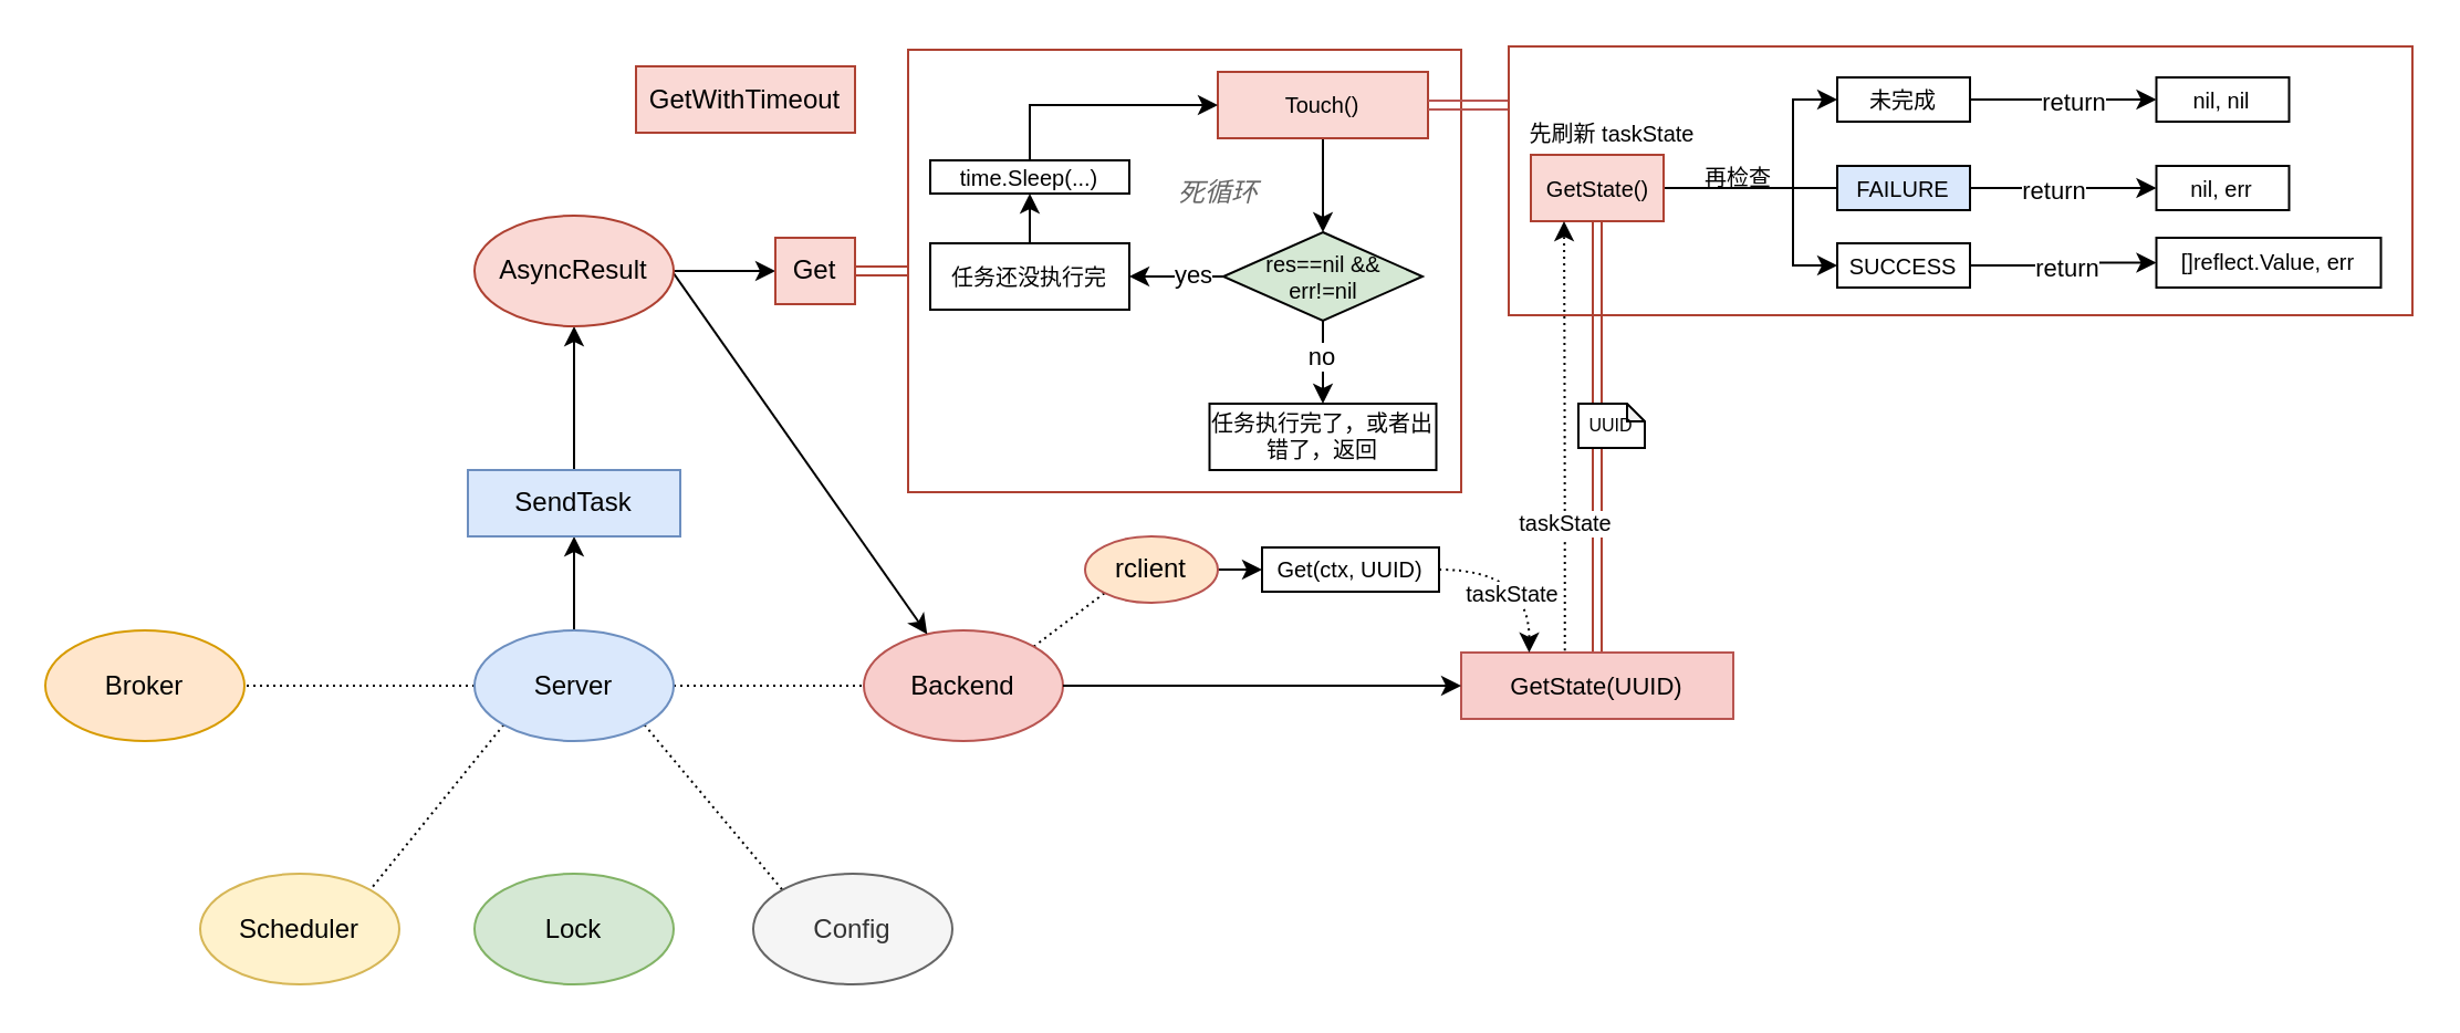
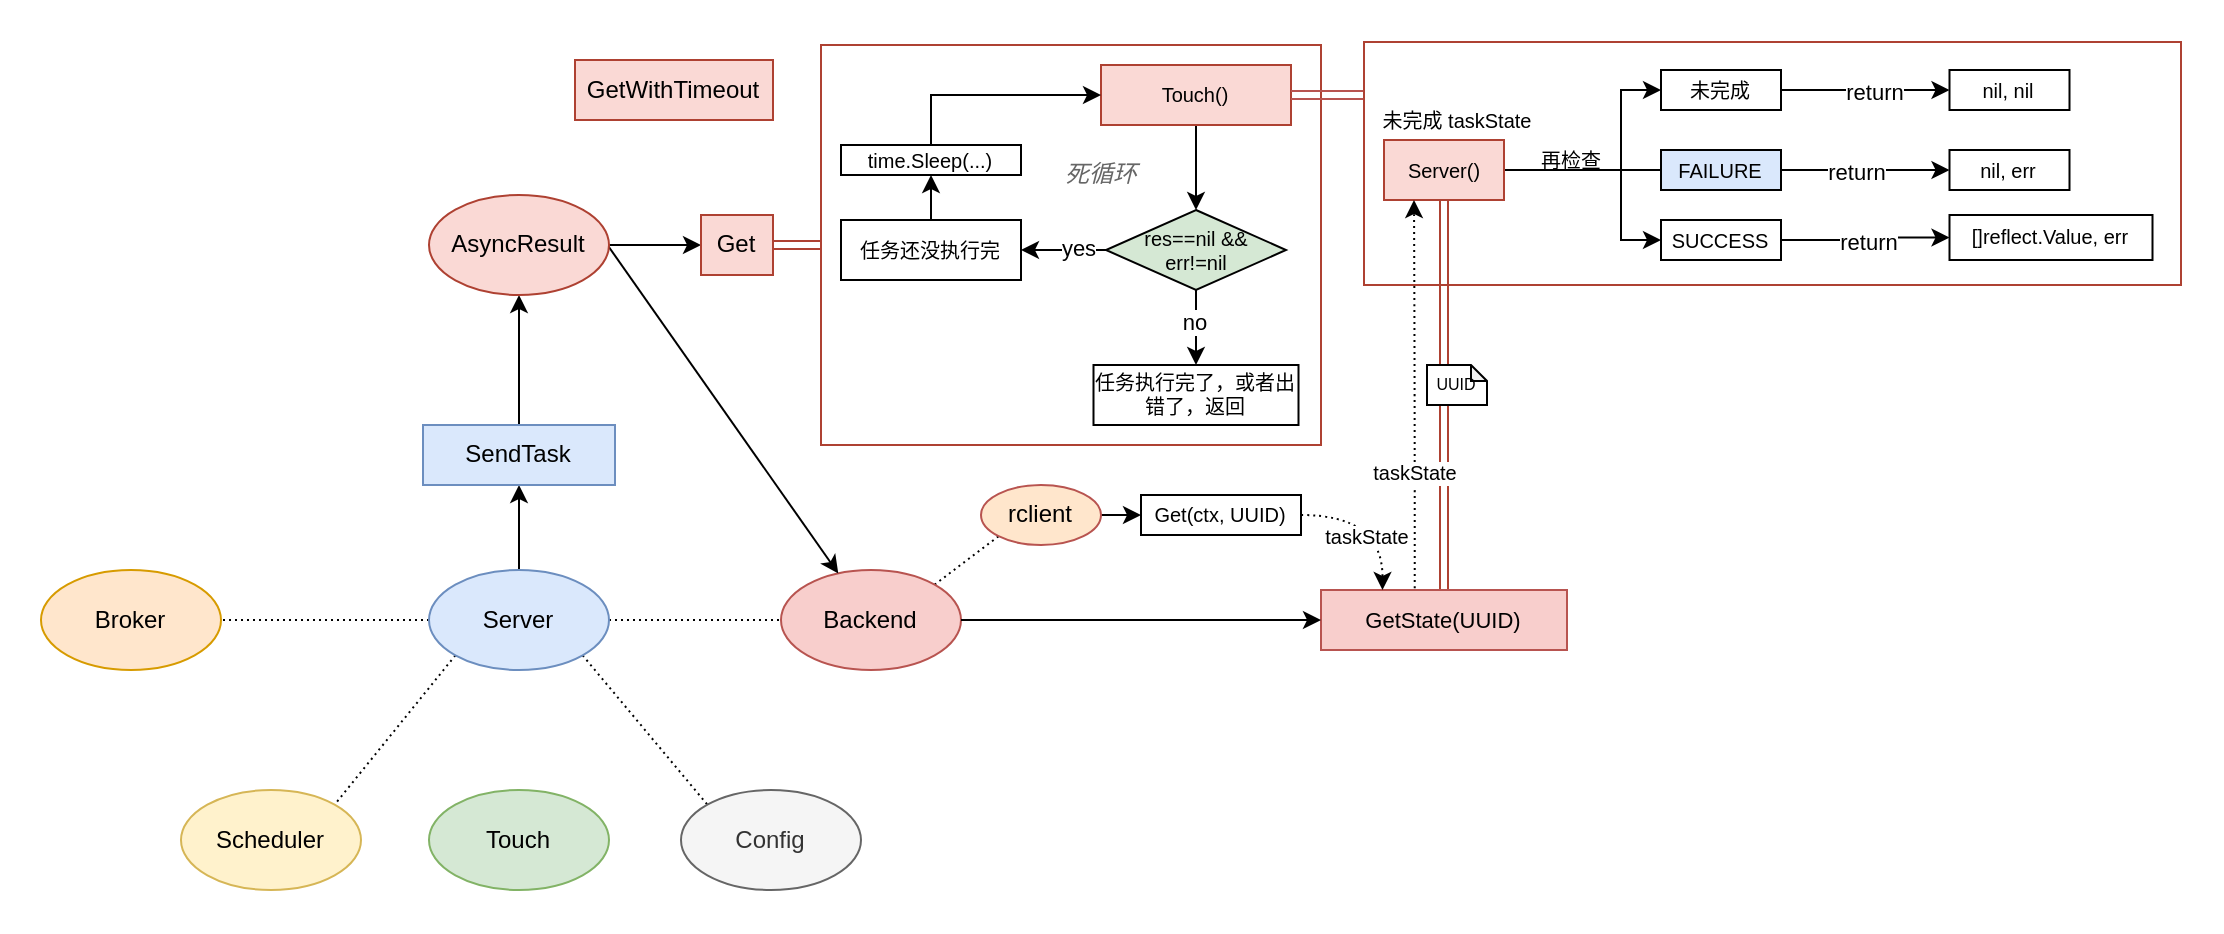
  <mxCell id="0" />
  <mxCell id="1" parent="0" />
  <mxCell id="2" style="rounded=0;orthogonalLoop=1;jettySize=auto;html=1;exitX=0;exitY=0.5;exitDx=0;exitDy=0;entryX=1;entryY=0.5;entryDx=0;entryDy=0;endArrow=none;startFill=0;endFill=1;dashed=1;dashPattern=1 2;" parent="1" source="7" target="8" edge="1"><mxGeometry relative="1" as="geometry" /></mxCell>
  <mxCell id="3" style="rounded=0;orthogonalLoop=1;jettySize=auto;html=1;entryX=0;entryY=0.5;entryDx=0;entryDy=0;endArrow=none;startFill=0;exitX=1;exitY=0.5;exitDx=0;exitDy=0;dashed=1;dashPattern=1 2;" parent="1" source="7" target="10" edge="1"><mxGeometry relative="1" as="geometry" /></mxCell>
  <mxCell id="4" style="rounded=0;orthogonalLoop=1;jettySize=auto;html=1;exitX=1;exitY=1;exitDx=0;exitDy=0;entryX=0;entryY=0;entryDx=0;entryDy=0;endArrow=none;startFill=0;dashed=1;dashPattern=1 2;" parent="1" source="7" target="11" edge="1"><mxGeometry relative="1" as="geometry" /></mxCell>
  <mxCell id="5" style="rounded=0;orthogonalLoop=1;jettySize=auto;html=1;entryX=1;entryY=0;entryDx=0;entryDy=0;endArrow=none;startFill=0;exitX=0;exitY=1;exitDx=0;exitDy=0;dashed=1;dashPattern=1 2;" parent="1" source="7" target="13" edge="1"><mxGeometry relative="1" as="geometry" /></mxCell>
  <mxCell id="6" style="edgeStyle=orthogonalEdgeStyle;rounded=0;orthogonalLoop=1;jettySize=auto;html=1;exitX=0.5;exitY=0;exitDx=0;exitDy=0;entryX=0.5;entryY=1;entryDx=0;entryDy=0;" parent="1" source="7" target="15" edge="1"><mxGeometry relative="1" as="geometry" /></mxCell>
  <mxCell id="7" value="Server" style="ellipse;whiteSpace=wrap;html=1;fillColor=#dae8fc;strokeColor=#6c8ebf;" parent="1" vertex="1"><mxGeometry x="214" y="284.5" width="90" height="50" as="geometry" /></mxCell>
  <mxCell id="8" value="Broker" style="ellipse;whiteSpace=wrap;html=1;fillColor=#ffe6cc;strokeColor=#d79b00;" parent="1" vertex="1"><mxGeometry x="20" y="284.5" width="90" height="50" as="geometry" /></mxCell>
  <mxCell id="9" style="rounded=0;orthogonalLoop=1;jettySize=auto;html=1;exitX=1;exitY=0;exitDx=0;exitDy=0;entryX=0;entryY=1;entryDx=0;entryDy=0;endArrow=none;startFill=0;dashed=1;dashPattern=1 2;" parent="1" source="10" target="57" edge="1"><mxGeometry relative="1" as="geometry" /></mxCell>
  <mxCell id="10" value="Backend" style="ellipse;whiteSpace=wrap;html=1;fillColor=#f8cecc;strokeColor=#b85450;" parent="1" vertex="1"><mxGeometry x="390" y="284.5" width="90" height="50" as="geometry" /></mxCell>
  <mxCell id="11" value="Config" style="ellipse;whiteSpace=wrap;html=1;fillColor=#f5f5f5;strokeColor=#666666;fontColor=#333333;" parent="1" vertex="1"><mxGeometry x="340" y="394.5" width="90" height="50" as="geometry" /></mxCell>
- <mxCell id="12" value="Lock" style="ellipse;whiteSpace=wrap;html=1;fillColor=#d5e8d4;strokeColor=#82b366;" parent="1" vertex="1"><mxGeometry x="214" y="394.5" width="90" height="50" as="geometry" /></mxCell>
+ <mxCell id="12" value="Touch" style="ellipse;whiteSpace=wrap;html=1;fillColor=#d5e8d4;strokeColor=#82b366;" parent="1" vertex="1"><mxGeometry x="214" y="394.5" width="90" height="50" as="geometry" /></mxCell>
  <mxCell id="13" value="Scheduler" style="ellipse;whiteSpace=wrap;html=1;fillColor=#fff2cc;strokeColor=#d6b656;" parent="1" vertex="1"><mxGeometry x="90" y="394.5" width="90" height="50" as="geometry" /></mxCell>
  <mxCell id="14" style="edgeStyle=orthogonalEdgeStyle;rounded=0;orthogonalLoop=1;jettySize=auto;html=1;exitX=0.5;exitY=0;exitDx=0;exitDy=0;entryX=0.5;entryY=1;entryDx=0;entryDy=0;" parent="1" source="15" target="19" edge="1"><mxGeometry relative="1" as="geometry"><mxPoint x="258.5" y="152" as="targetPoint" /></mxGeometry></mxCell>
  <mxCell id="15" value="SendTask" style="rounded=0;whiteSpace=wrap;html=1;fillColor=#dae8fc;strokeColor=#6C8EBF;" parent="1" vertex="1"><mxGeometry x="211" y="212" width="96" height="30" as="geometry" /></mxCell>
  <mxCell id="16" style="edgeStyle=orthogonalEdgeStyle;rounded=0;orthogonalLoop=1;jettySize=auto;html=1;exitX=1;exitY=0.5;exitDx=0;exitDy=0;entryX=0;entryY=0.5;entryDx=0;entryDy=0;shape=link;strokeColor=#AE4132;" parent="1" source="64" target="20" edge="1"><mxGeometry relative="1" as="geometry" /></mxCell>
  <mxCell id="17" style="edgeStyle=orthogonalEdgeStyle;rounded=0;orthogonalLoop=1;jettySize=auto;html=1;exitX=1;exitY=0.5;exitDx=0;exitDy=0;entryX=0;entryY=0.5;entryDx=0;entryDy=0;" parent="1" source="19" target="64" edge="1"><mxGeometry relative="1" as="geometry" /></mxCell>
  <mxCell id="18" style="rounded=0;orthogonalLoop=1;jettySize=auto;html=1;exitX=1;exitY=0;exitDx=0;exitDy=0;" parent="1" source="19" target="10" edge="1"><mxGeometry relative="1" as="geometry" /></mxCell>
  <mxCell id="19" value="AsyncResult" style="ellipse;whiteSpace=wrap;html=1;fillColor=#fad9d5;strokeColor=#ae4132;" parent="1" vertex="1"><mxGeometry x="214" y="97" width="90" height="50" as="geometry" /></mxCell>
  <mxCell id="20" value="" style="rounded=0;whiteSpace=wrap;html=1;fillColor=none;strokeColor=#AE4132;" parent="1" vertex="1"><mxGeometry x="410" y="22" width="250" height="200" as="geometry" /></mxCell>
  <mxCell id="21" style="edgeStyle=orthogonalEdgeStyle;rounded=0;orthogonalLoop=1;jettySize=auto;html=1;exitX=0.5;exitY=1;exitDx=0;exitDy=0;entryX=0.5;entryY=0;entryDx=0;entryDy=0;" parent="1" source="22" target="27" edge="1"><mxGeometry relative="1" as="geometry" /></mxCell>
  <mxCell id="22" value="Touch()" style="rounded=0;whiteSpace=wrap;html=1;fillColor=#fad9d5;strokeColor=#ae4132;fontSize=10;" parent="1" vertex="1"><mxGeometry x="550" y="32" width="95" height="30" as="geometry" /></mxCell>
  <mxCell id="23" style="edgeStyle=orthogonalEdgeStyle;rounded=0;orthogonalLoop=1;jettySize=auto;html=1;exitX=0;exitY=0.5;exitDx=0;exitDy=0;entryX=1;entryY=0.5;entryDx=0;entryDy=0;" parent="1" source="27" target="30" edge="1"><mxGeometry relative="1" as="geometry" /></mxCell>
  <mxCell id="24" value="yes" style="edgeLabel;html=1;align=center;verticalAlign=middle;resizable=0;points=[];" parent="23" vertex="1" connectable="0"><mxGeometry x="-0.33" y="-1" relative="1" as="geometry"><mxPoint as="offset" /></mxGeometry></mxCell>
  <mxCell id="25" style="edgeStyle=orthogonalEdgeStyle;rounded=0;orthogonalLoop=1;jettySize=auto;html=1;exitX=0.5;exitY=1;exitDx=0;exitDy=0;entryX=0.5;entryY=0;entryDx=0;entryDy=0;" parent="1" source="27" target="31" edge="1"><mxGeometry relative="1" as="geometry" /></mxCell>
  <mxCell id="26" value="no" style="edgeLabel;html=1;align=center;verticalAlign=middle;resizable=0;points=[];" parent="25" vertex="1" connectable="0"><mxGeometry x="-0.171" y="-1" relative="1" as="geometry"><mxPoint as="offset" /></mxGeometry></mxCell>
  <mxCell id="27" value="res==nil &amp;amp;&amp;amp;&lt;div&gt;err!=nil&lt;/div&gt;" style="rhombus;whiteSpace=wrap;html=1;fontSize=10;fillColor=#d5e8d4;" parent="1" vertex="1"><mxGeometry x="552.5" y="104.5" width="90" height="40" as="geometry" /></mxCell>
  <mxCell id="28" style="edgeStyle=orthogonalEdgeStyle;rounded=0;orthogonalLoop=1;jettySize=auto;html=1;exitX=0.5;exitY=0;exitDx=0;exitDy=0;entryX=0;entryY=0.5;entryDx=0;entryDy=0;" parent="1" source="32" target="22" edge="1"><mxGeometry relative="1" as="geometry" /></mxCell>
  <mxCell id="29" style="edgeStyle=orthogonalEdgeStyle;rounded=0;orthogonalLoop=1;jettySize=auto;html=1;exitX=0.5;exitY=0;exitDx=0;exitDy=0;entryX=0.5;entryY=1;entryDx=0;entryDy=0;" parent="1" source="30" target="32" edge="1"><mxGeometry relative="1" as="geometry" /></mxCell>
  <mxCell id="30" value="任务还没执行完" style="rounded=0;whiteSpace=wrap;html=1;fontSize=10;" parent="1" vertex="1"><mxGeometry x="420" y="109.5" width="90" height="30" as="geometry" /></mxCell>
  <mxCell id="31" value="任务执行完了，或者出错了，返回" style="rounded=0;whiteSpace=wrap;html=1;fontSize=10;" parent="1" vertex="1"><mxGeometry x="546.25" y="182" width="102.5" height="30" as="geometry" /></mxCell>
  <mxCell id="32" value="time.Sleep(...)" style="rounded=0;whiteSpace=wrap;html=1;fontSize=10;" parent="1" vertex="1"><mxGeometry x="420" y="72" width="90" height="15" as="geometry" /></mxCell>
  <mxCell id="33" value="" style="rounded=0;whiteSpace=wrap;html=1;fillColor=none;strokeColor=#AE4132;" parent="1" vertex="1"><mxGeometry x="681.5" y="20.5" width="408.5" height="121.5" as="geometry" /></mxCell>
  <mxCell id="34" style="edgeStyle=orthogonalEdgeStyle;rounded=0;orthogonalLoop=1;jettySize=auto;html=1;exitX=1;exitY=0.5;exitDx=0;exitDy=0;entryX=0;entryY=0.5;entryDx=0;entryDy=0;" parent="1" source="38" target="47" edge="1"><mxGeometry relative="1" as="geometry"><Array as="points"><mxPoint x="810" y="85" /><mxPoint x="810" y="45" /></Array></mxGeometry></mxCell>
  <mxCell id="35" style="edgeStyle=orthogonalEdgeStyle;rounded=0;orthogonalLoop=1;jettySize=auto;html=1;exitX=1;exitY=0.5;exitDx=0;exitDy=0;entryX=0;entryY=0.5;entryDx=0;entryDy=0;endArrow=none;" parent="1" source="38" target="41" edge="1"><mxGeometry relative="1" as="geometry" /></mxCell>
  <mxCell id="36" style="edgeStyle=orthogonalEdgeStyle;rounded=0;orthogonalLoop=1;jettySize=auto;html=1;exitX=1;exitY=0.5;exitDx=0;exitDy=0;entryX=0;entryY=0.5;entryDx=0;entryDy=0;" parent="1" source="38" target="44" edge="1"><mxGeometry relative="1" as="geometry"><Array as="points"><mxPoint x="810" y="85" /><mxPoint x="810" y="119" /></Array></mxGeometry></mxCell>
  <mxCell id="37" style="edgeStyle=orthogonalEdgeStyle;rounded=0;orthogonalLoop=1;jettySize=auto;html=1;exitX=0.5;exitY=1;exitDx=0;exitDy=0;shape=link;strokeColor=#AE4132;" parent="1" source="38" target="54" edge="1"><mxGeometry relative="1" as="geometry" /></mxCell>
- <mxCell id="38" value="GetState()" style="rounded=0;whiteSpace=wrap;html=1;fillColor=#fad9d5;strokeColor=#AE4132;fontSize=10;" parent="1" vertex="1"><mxGeometry x="691.5" y="69.5" width="60" height="30" as="geometry" /></mxCell>
+ <mxCell id="38" value="Server()" style="rounded=0;whiteSpace=wrap;html=1;fillColor=#fad9d5;strokeColor=#AE4132;fontSize=10;" parent="1" vertex="1"><mxGeometry x="691.5" y="69.5" width="60" height="30" as="geometry" /></mxCell>
  <mxCell id="39" style="edgeStyle=orthogonalEdgeStyle;rounded=0;orthogonalLoop=1;jettySize=auto;html=1;exitX=1;exitY=0.5;exitDx=0;exitDy=0;entryX=0;entryY=0.5;entryDx=0;entryDy=0;" parent="1" source="41" target="49" edge="1"><mxGeometry relative="1" as="geometry" /></mxCell>
  <mxCell id="40" value="return" style="edgeLabel;html=1;align=center;verticalAlign=middle;resizable=0;points=[];" parent="39" vertex="1" connectable="0"><mxGeometry x="-0.129" y="-1" relative="1" as="geometry"><mxPoint as="offset" /></mxGeometry></mxCell>
  <mxCell id="41" value="FAILURE" style="rounded=0;whiteSpace=wrap;html=1;fontSize=10;fillColor=#dae8fc;" parent="1" vertex="1"><mxGeometry x="830" y="74.5" width="60" height="20" as="geometry" /></mxCell>
  <mxCell id="42" style="edgeStyle=orthogonalEdgeStyle;rounded=0;orthogonalLoop=1;jettySize=auto;html=1;exitX=1;exitY=0.5;exitDx=0;exitDy=0;entryX=0;entryY=0.5;entryDx=0;entryDy=0;" parent="1" source="44" target="50" edge="1"><mxGeometry relative="1" as="geometry" /></mxCell>
  <mxCell id="43" value="return" style="edgeLabel;html=1;align=center;verticalAlign=middle;resizable=0;points=[];" parent="42" vertex="1" connectable="0"><mxGeometry x="0.043" y="-2" relative="1" as="geometry"><mxPoint as="offset" /></mxGeometry></mxCell>
  <mxCell id="44" value="SUCCESS" style="rounded=0;whiteSpace=wrap;html=1;fontSize=10;" parent="1" vertex="1"><mxGeometry x="830" y="109.5" width="60" height="20" as="geometry" /></mxCell>
  <mxCell id="45" style="edgeStyle=orthogonalEdgeStyle;rounded=0;orthogonalLoop=1;jettySize=auto;html=1;exitX=1;exitY=0.5;exitDx=0;exitDy=0;entryX=0;entryY=0.5;entryDx=0;entryDy=0;" parent="1" source="47" target="48" edge="1"><mxGeometry relative="1" as="geometry" /></mxCell>
  <mxCell id="46" value="return" style="edgeLabel;html=1;align=center;verticalAlign=middle;resizable=0;points=[];" parent="45" vertex="1" connectable="0"><mxGeometry x="0.087" y="-1" relative="1" as="geometry"><mxPoint as="offset" /></mxGeometry></mxCell>
  <mxCell id="47" value="未完成" style="rounded=0;whiteSpace=wrap;html=1;fontSize=10;" parent="1" vertex="1"><mxGeometry x="830" y="34.5" width="60" height="20" as="geometry" /></mxCell>
  <mxCell id="48" value="&lt;div&gt;nil, nil&lt;/div&gt;" style="rounded=0;whiteSpace=wrap;html=1;fontSize=10;" parent="1" vertex="1"><mxGeometry x="974.25" y="34.5" width="60" height="20" as="geometry" /></mxCell>
  <mxCell id="49" value="&lt;span style=&quot;background-color: transparent; color: light-dark(rgb(0, 0, 0), rgb(255, 255, 255));&quot;&gt;nil, err&lt;/span&gt;" style="rounded=0;whiteSpace=wrap;html=1;fontSize=10;" parent="1" vertex="1"><mxGeometry x="974.25" y="74.5" width="60" height="20" as="geometry" /></mxCell>
  <mxCell id="50" value="[]reflect.Value, err" style="rounded=0;whiteSpace=wrap;html=1;fontSize=10;" parent="1" vertex="1"><mxGeometry x="974.25" y="107" width="101.5" height="22.5" as="geometry" /></mxCell>
  <mxCell id="51" value="死循环" style="text;html=1;align=center;verticalAlign=middle;resizable=0;points=[];autosize=1;strokeColor=none;fillColor=none;fontStyle=2;fontColor=#666666;" parent="1" vertex="1"><mxGeometry x="520" y="72" width="60" height="30" as="geometry" /></mxCell>
  <mxCell id="52" style="edgeStyle=orthogonalEdgeStyle;rounded=0;orthogonalLoop=1;jettySize=auto;html=1;exitX=0.381;exitY=-0.031;exitDx=0;exitDy=0;entryX=0.25;entryY=1;entryDx=0;entryDy=0;curved=1;exitPerimeter=0;dashed=1;dashPattern=1 2;" parent="1" source="54" target="38" edge="1"><mxGeometry relative="1" as="geometry" /></mxCell>
  <mxCell id="53" value="taskState" style="edgeLabel;html=1;align=center;verticalAlign=middle;resizable=0;points=[];fontSize=10;" parent="52" vertex="1" connectable="0"><mxGeometry x="-0.401" relative="1" as="geometry"><mxPoint as="offset" /></mxGeometry></mxCell>
  <mxCell id="54" value="GetState(UUID)" style="rounded=0;whiteSpace=wrap;html=1;fillColor=#f8cecc;strokeColor=#b85450;fontSize=11;" parent="1" vertex="1"><mxGeometry x="660" y="294.5" width="123" height="30" as="geometry" /></mxCell>
  <mxCell id="55" style="edgeStyle=orthogonalEdgeStyle;rounded=0;orthogonalLoop=1;jettySize=auto;html=1;entryX=0;entryY=0.5;entryDx=0;entryDy=0;" parent="1" source="10" target="54" edge="1"><mxGeometry relative="1" as="geometry" /></mxCell>
  <mxCell id="56" style="edgeStyle=orthogonalEdgeStyle;rounded=0;orthogonalLoop=1;jettySize=auto;html=1;exitX=1;exitY=0.5;exitDx=0;exitDy=0;entryX=0;entryY=0.5;entryDx=0;entryDy=0;" parent="1" source="57" target="60" edge="1"><mxGeometry relative="1" as="geometry" /></mxCell>
  <mxCell id="57" value="rclient" style="ellipse;whiteSpace=wrap;html=1;fillColor=#ffe6cc;strokeColor=#b85450;" parent="1" vertex="1"><mxGeometry x="490" y="242" width="60" height="30" as="geometry" /></mxCell>
  <mxCell id="58" style="edgeStyle=orthogonalEdgeStyle;rounded=0;orthogonalLoop=1;jettySize=auto;html=1;exitX=1;exitY=0.5;exitDx=0;exitDy=0;entryX=0.25;entryY=0;entryDx=0;entryDy=0;dashed=1;dashPattern=1 2;curved=1;" parent="1" source="60" target="54" edge="1"><mxGeometry relative="1" as="geometry" /></mxCell>
  <mxCell id="59" value="taskState" style="edgeLabel;html=1;align=center;verticalAlign=middle;resizable=0;points=[];fontSize=10;" parent="58" vertex="1" connectable="0"><mxGeometry x="-0.692" y="1" relative="1" as="geometry"><mxPoint x="20" y="11" as="offset" /></mxGeometry></mxCell>
  <mxCell id="60" value="Get(ctx, UUID)" style="rounded=0;whiteSpace=wrap;html=1;fontSize=10;" parent="1" vertex="1"><mxGeometry x="570" y="247" width="80" height="20" as="geometry" /></mxCell>
  <mxCell id="61" value="UUID" style="shape=note;whiteSpace=wrap;html=1;backgroundOutline=1;darkOpacity=0.05;size=8;fontSize=8;" parent="1" vertex="1"><mxGeometry x="713" y="182" width="30" height="20" as="geometry" /></mxCell>
- <mxCell id="62" value="先刷新&amp;nbsp;&lt;span style=&quot;background-color: transparent; color: light-dark(rgb(0, 0, 0), rgb(255, 255, 255));&quot;&gt;taskState&lt;/span&gt;" style="text;html=1;align=center;verticalAlign=middle;resizable=0;points=[];autosize=1;strokeColor=none;fillColor=none;fontSize=10;" parent="1" vertex="1"><mxGeometry x="678" y="44.5" width="100" height="30" as="geometry" /></mxCell>
+ <mxCell id="62" value="未完成&amp;nbsp;&lt;span style=&quot;background-color: transparent; color: light-dark(rgb(0, 0, 0), rgb(255, 255, 255));&quot;&gt;taskState&lt;/span&gt;" style="text;html=1;align=center;verticalAlign=middle;resizable=0;points=[];autosize=1;strokeColor=none;fillColor=none;fontSize=10;" parent="1" vertex="1"><mxGeometry x="678" y="44.5" width="100" height="30" as="geometry" /></mxCell>
  <mxCell id="63" value="再检查" style="text;html=1;align=center;verticalAlign=middle;resizable=0;points=[];autosize=1;strokeColor=none;fillColor=none;fontSize=10;rotation=0;" parent="1" vertex="1"><mxGeometry x="760" y="64.5" width="50" height="30" as="geometry" /></mxCell>
  <mxCell id="64" value="Get" style="rounded=0;whiteSpace=wrap;html=1;fillColor=#fad9d5;strokeColor=#ae4132;" parent="1" vertex="1"><mxGeometry x="350" y="107" width="36" height="30" as="geometry" /></mxCell>
  <mxCell id="65" value="GetWithTimeout" style="rounded=0;whiteSpace=wrap;html=1;fillColor=#fad9d5;strokeColor=#ae4132;" parent="1" vertex="1"><mxGeometry x="287" y="29.5" width="99" height="30" as="geometry" /></mxCell>
  <mxCell id="66" style="edgeStyle=orthogonalEdgeStyle;rounded=0;orthogonalLoop=1;jettySize=auto;html=1;exitX=1;exitY=0.5;exitDx=0;exitDy=0;entryX=-0.001;entryY=0.212;entryDx=0;entryDy=0;entryPerimeter=0;shape=link;fillColor=#f8cecc;strokeColor=#b85450;" edge="1" parent="1" source="22" target="33"><mxGeometry relative="1" as="geometry" /></mxCell>
